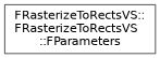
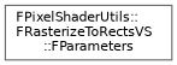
  digraph {
    rankdir=TB
-   n1 [color=grey40 fillcolor=white fontname=Helvetica fontsize=10 height=0.2 label="FRasterizeToRectsVS::\lFRasterizeToRectsVS\l::FParameters" shape=box style=filled width=0.4]
+   n1 [color=grey40 fillcolor=white fontname=Helvetica fontsize=10 height=0.2 label="FPixelShaderUtils::\lFRasterizeToRectsVS\l::FParameters" shape=box style=filled width=0.4]
  }
